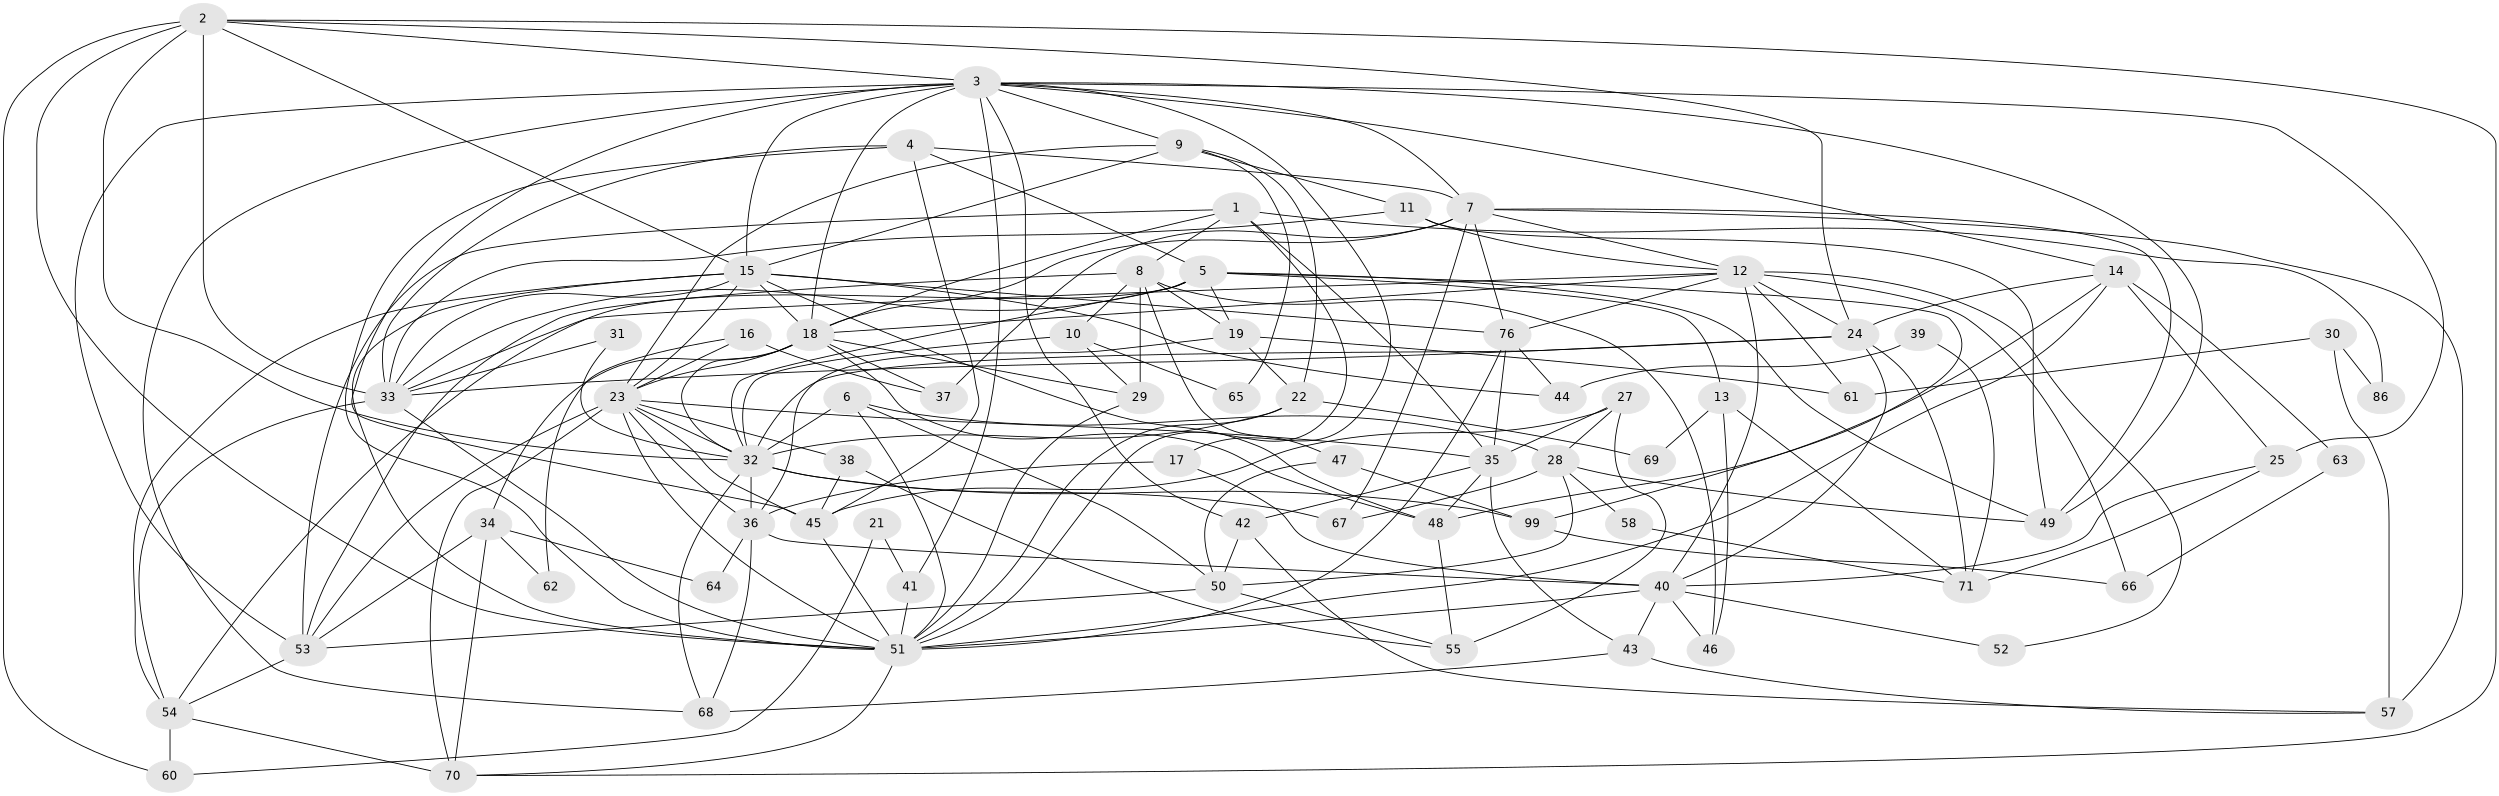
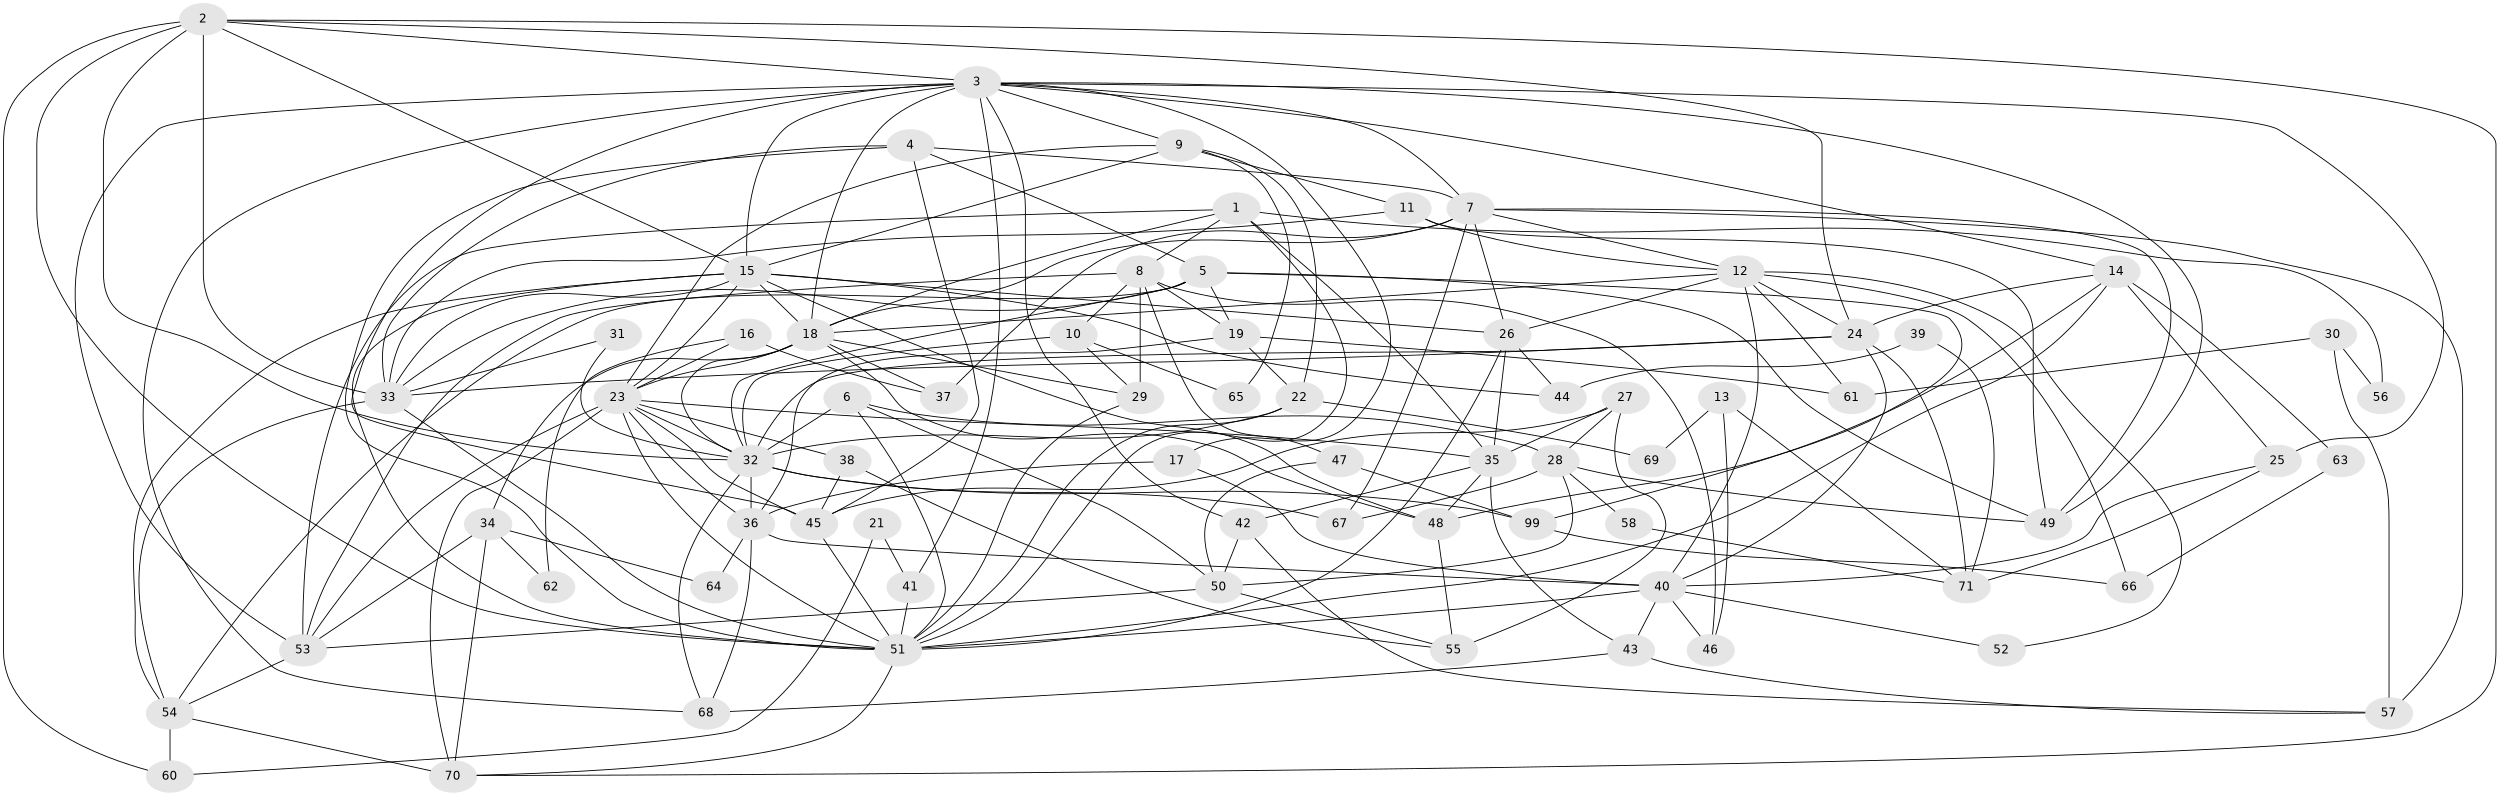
  graph {
    fontname="DejaVu Sans"
    node [color=gray90 fontname="DejaVu Sans" style=filled]
    edge [fontname="DejaVu Sans" weight=1.0]
    1
    8
    18
    35
    51
    53
-   56 [label=86]
+   56
    19
    10
    29
    46
    47
    32
    37
    23
    48
    34
    43
    42
    70
    54
    2
    3
    15
    24
    33
    60
    7
    9
    14
    17
    25
    41
    45
    49
    68
-   26 [label=76]
+   26
    44
    40
    71
    n41 [label=99]
    67
    36
    57
    12
    11
    22
    65
    63
    50
    4
    5
    13
    69
    61
    66
    6
    28
    58
    55
    52
    38
    16
    62
    64
    21
    27
    30
    31
    39
    1 -- 8
    1 -- 18
    1 -- 35 [weight=2.0]
    1 -- 51
    1 -- 53
    1 -- 56
    8 -- 53 [weight=2.0]
    8 -- 19
    8 -- 10 [weight=2.0]
    8 -- 29
    8 -- 46
    8 -- 47 [weight=2.0]
    18 -- 29
    18 -- 32
    18 -- 37
    18 -- 23
    18 -- 48
    18 -- 34
    35 -- 48
    35 -- 43
    35 -- 42
    51 -- 70
    53 -- 54
    19 -- 36
    19 -- 22
    19 -- 61
    10 -- 29
    10 -- 32
    10 -- 65
    29 -- 51
    47 -- n41
    47 -- 50
    32 -- 68
    32 -- n41
    32 -- 67
    32 -- 36
    23 -- 35
    23 -- 51
    23 -- 53
    23 -- 32
    23 -- 70 [weight=2.0]
    23 -- 45 [weight=2.0]
    23 -- 36 [weight=2.0]
    23 -- 38
    48 -- 55
    34 -- 53
    34 -- 70
    34 -- 62
    34 -- 64
    43 -- 68
    43 -- 57
    42 -- 57
    42 -- 50
    54 -- 70
    54 -- 60
    2 -- 51
    2 -- 32 [weight=2.0]
    2 -- 70
    2 -- 3
    2 -- 15
    2 -- 24
    2 -- 33 [weight=2.0]
    2 -- 60
    3 -- 18
    3 -- 53
    3 -- 42
    3 -- 15 [weight=2.0]
    3 -- 7
    3 -- 9
    3 -- 14
    3 -- 17
    3 -- 25
    3 -- 41
    3 -- 45
    3 -- 49
    3 -- 68
    15 -- 18
    15 -- 51
    15 -- 23 [weight=2.0]
    15 -- 48
    15 -- 54
    15 -- 33
    15 -- 26
    15 -- 44
    24 -- 32
    24 -- 33
    24 -- 40
    24 -- 71
    33 -- 51 [weight=2.0]
    33 -- 54
    7 -- 18 [weight=2.0]
    7 -- 37
    7 -- 49
    7 -- 26
    7 -- 67 [weight=2.0]
    7 -- 57 [weight=2.0]
    7 -- 12
    9 -- 23
    9 -- 15
    9 -- 11
    9 -- 22
    9 -- 65
    14 -- 51
    14 -- 48
    14 -- 24
    14 -- 25
    14 -- 63
    17 -- 40 [weight=2.0]
    17 -- 36
    25 -- 40
    25 -- 71
    41 -- 51
    45 -- 51
    26 -- 35
    26 -- 51
    26 -- 44
    40 -- 51
    40 -- 46
    40 -- 43
    40 -- 52
    n41 -- 66
    36 -- 68
    36 -- 40
    36 -- 64
    12 -- 18
    12 -- 24 [weight=2.0]
-   12 -- 33
    12 -- 26
    12 -- 40
    12 -- 61
    12 -- 66
    12 -- 52
    11 -- 33
    11 -- 49
    11 -- 12
    22 -- 51
    22 -- 32 [weight=2.0]
    22 -- 69
    63 -- 66
    50 -- 53
    50 -- 55
    4 -- 51
    4 -- 33 [weight=2.0]
    4 -- 7 [weight=2.0]
    4 -- 45
    4 -- 5
    5 -- 19 [weight=2.0]
    5 -- 32
    5 -- 54
    5 -- 33
    5 -- 49
    5 -- n41
-   5 -- 13
    13 -- 46
    13 -- 71
    13 -- 69
    6 -- 51
    6 -- 32 [weight=2.0]
    6 -- 50
    6 -- 28
    28 -- 49
    28 -- 67
    28 -- 50
    28 -- 58
    58 -- 71
    38 -- 45
    38 -- 55
    16 -- 37
    16 -- 23
    16 -- 62
    21 -- 60
    21 -- 41
    27 -- 35
    27 -- 45
    27 -- 28
    27 -- 55
    30 -- 56
    30 -- 57
    30 -- 61
    31 -- 32
    31 -- 33
    39 -- 44
    39 -- 71
  }
